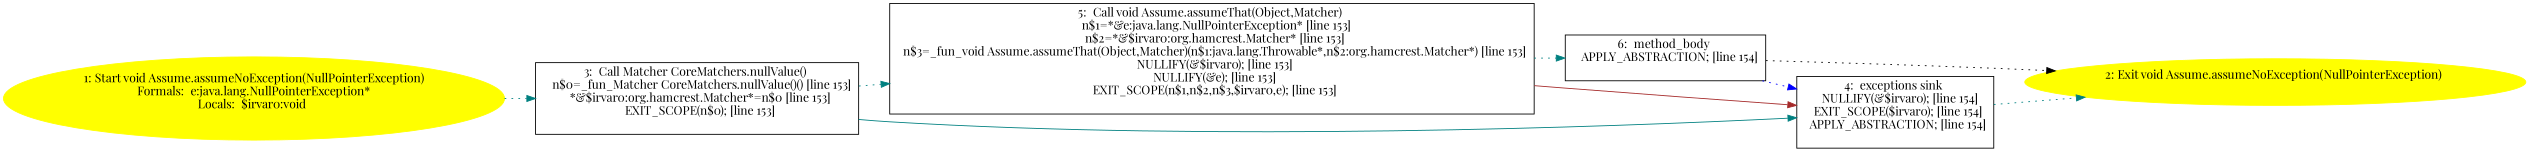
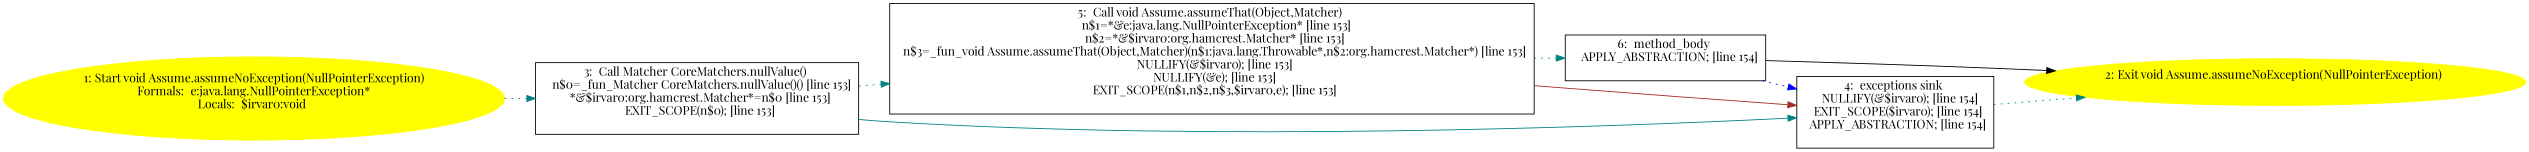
  digraph {
    rankdir=LR
    fontname="Playfair Display"
    node [fontname="Playfair Display" shape=box]
    edge [color=teal style=dotted fontname="Playfair Display"]
    n1 [color=yellow label="1: Start void Assume.assumeNoException(NullPointerException)\nFormals:  e:java.lang.NullPointerException*\nLocals:  $irvar0:void \n  " style=filled shape=""]
    n2 [label="3:  Call Matcher CoreMatchers.nullValue() \n   n$0=_fun_Matcher CoreMatchers.nullValue()() [line 153]\n  *&$irvar0:org.hamcrest.Matcher*=n$0 [line 153]\n  EXIT_SCOPE(n$0); [line 153]\n "]
    n3 [label="5:  Call void Assume.assumeThat(Object,Matcher) \n   n$1=*&e:java.lang.NullPointerException* [line 153]\n  n$2=*&$irvar0:org.hamcrest.Matcher* [line 153]\n  n$3=_fun_void Assume.assumeThat(Object,Matcher)(n$1:java.lang.Throwable*,n$2:org.hamcrest.Matcher*) [line 153]\n  NULLIFY(&$irvar0); [line 153]\n  NULLIFY(&e); [line 153]\n  EXIT_SCOPE(n$1,n$2,n$3,$irvar0,e); [line 153]\n "]
    n4 [label="4:  exceptions sink \n   NULLIFY(&$irvar0); [line 154]\n  EXIT_SCOPE($irvar0); [line 154]\n  APPLY_ABSTRACTION; [line 154]\n "]
    n5 [color=yellow label="2: Exit void Assume.assumeNoException(NullPointerException) \n  " style=filled shape=""]
    n6 [label="6:  method_body \n   APPLY_ABSTRACTION; [line 154]\n "]
    n1 -> n2
    n2 -> n3
    n2 -> n4 [style=solid]
    n3 -> n4 [color=brown style=solid]
    n3 -> n6
    n4 -> n5
    n6 -> n4 [color=blue]
-   n6 -> n5 [color=black]
+   n6 -> n5 [color=black style=solid]
  }
